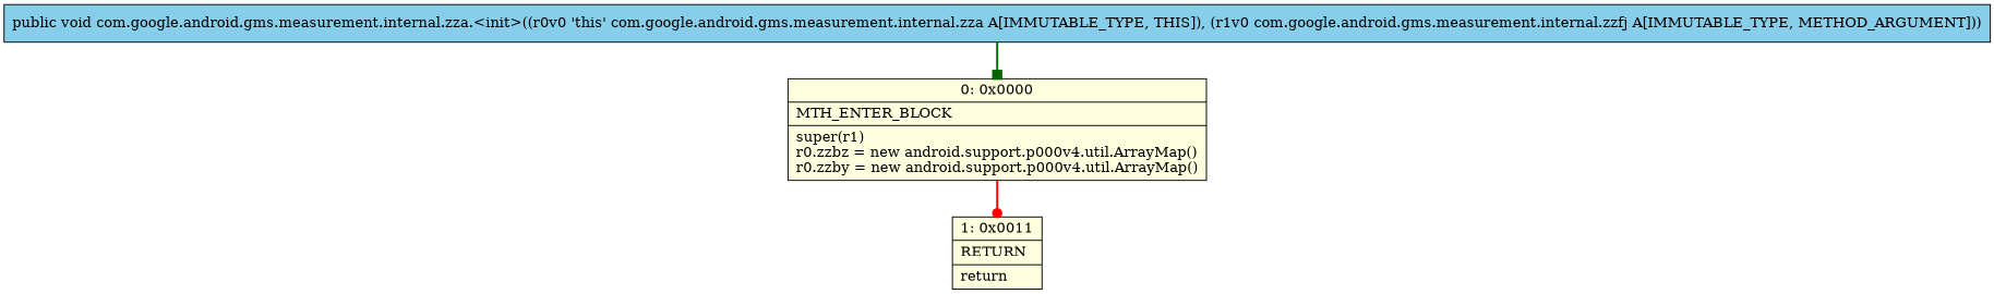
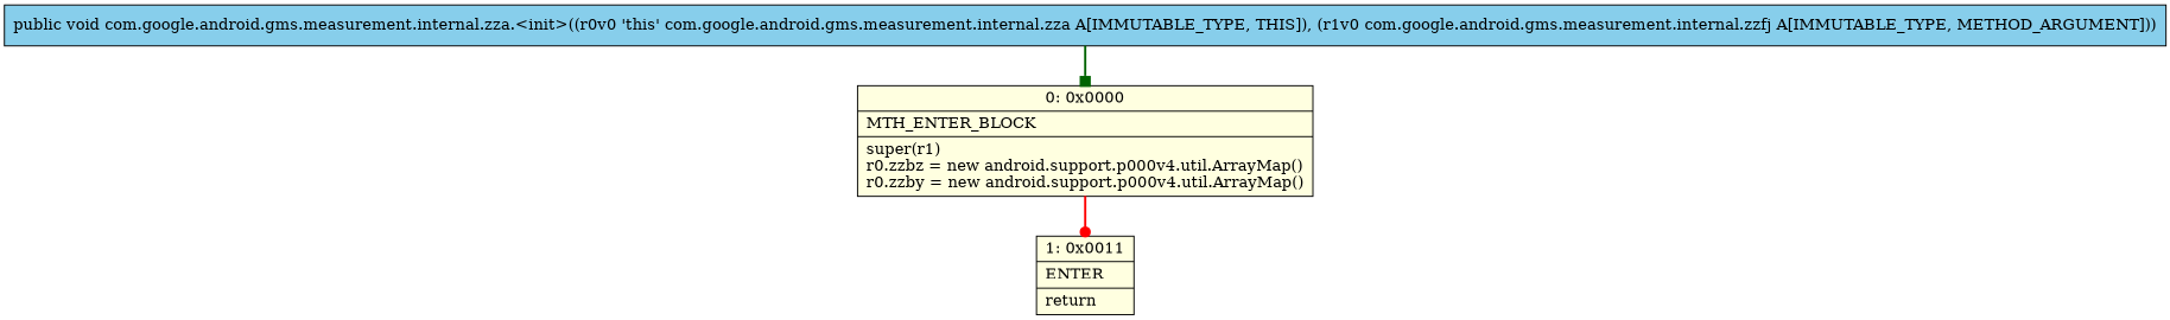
  digraph {
    node [shape=record style=filled fillcolor=lightyellow]
    edge [style=bold]
    n1 [label="{0\:\ 0x0000|MTH_ENTER_BLOCK\l|super(r1)\lr0.zzbz = new android.support.p000v4.util.ArrayMap()\lr0.zzby = new android.support.p000v4.util.ArrayMap()\l}"]
-   n2 [label="{1\:\ 0x0011|RETURN\l|return\l}"]
+   n2 [label="{1\:\ 0x0011|ENTER\l|return\l}"]
    n3 [label="{public void com.google.android.gms.measurement.internal.zza.\<init\>((r0v0 'this' com.google.android.gms.measurement.internal.zza A[IMMUTABLE_TYPE, THIS]), (r1v0 com.google.android.gms.measurement.internal.zzfj A[IMMUTABLE_TYPE, METHOD_ARGUMENT])) }" fillcolor=skyblue]
    n1 -> n2 [color=red arrowhead=dot]
    n3 -> n1 [color=darkgreen arrowhead=box]
  }
